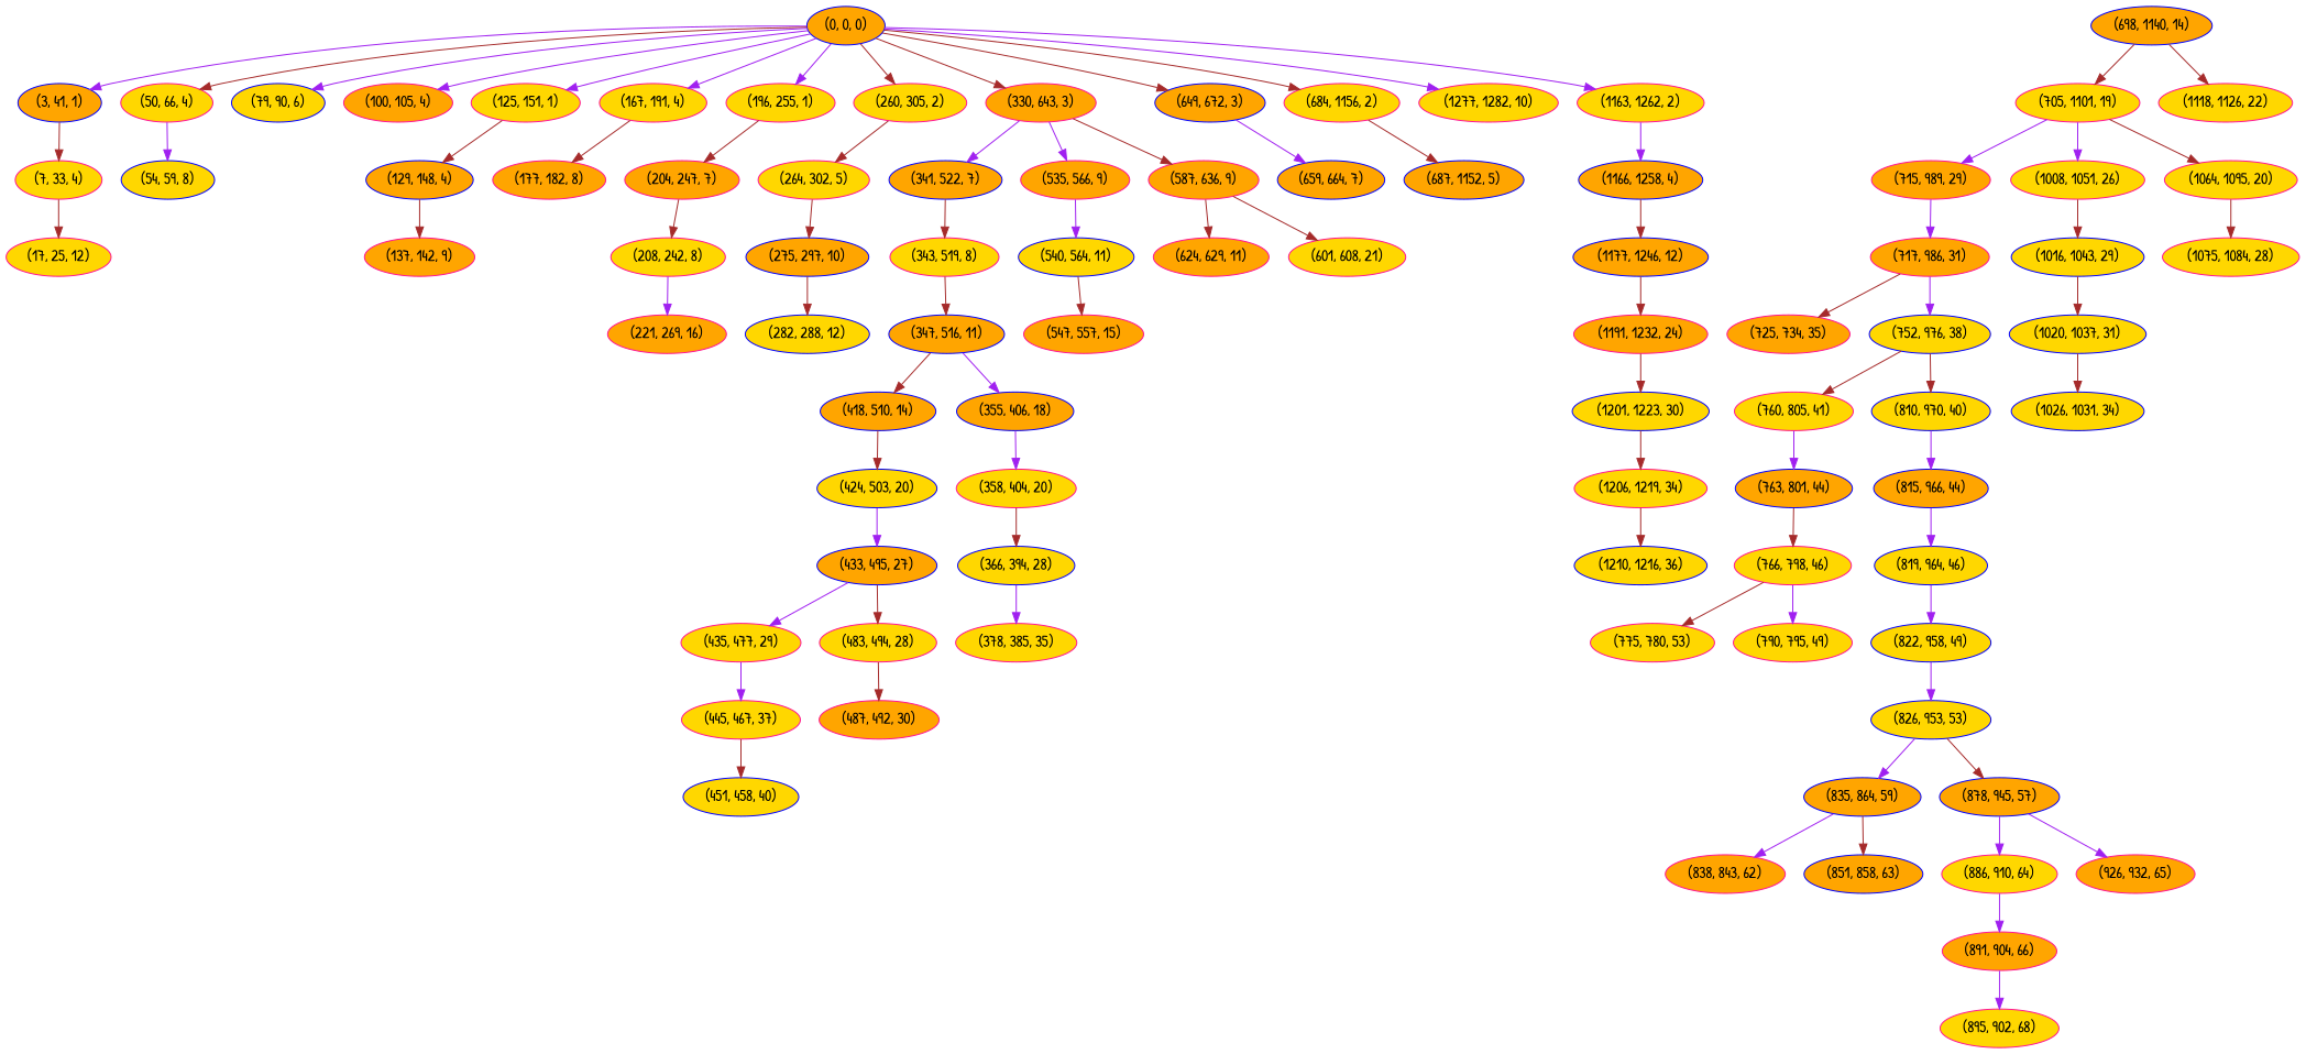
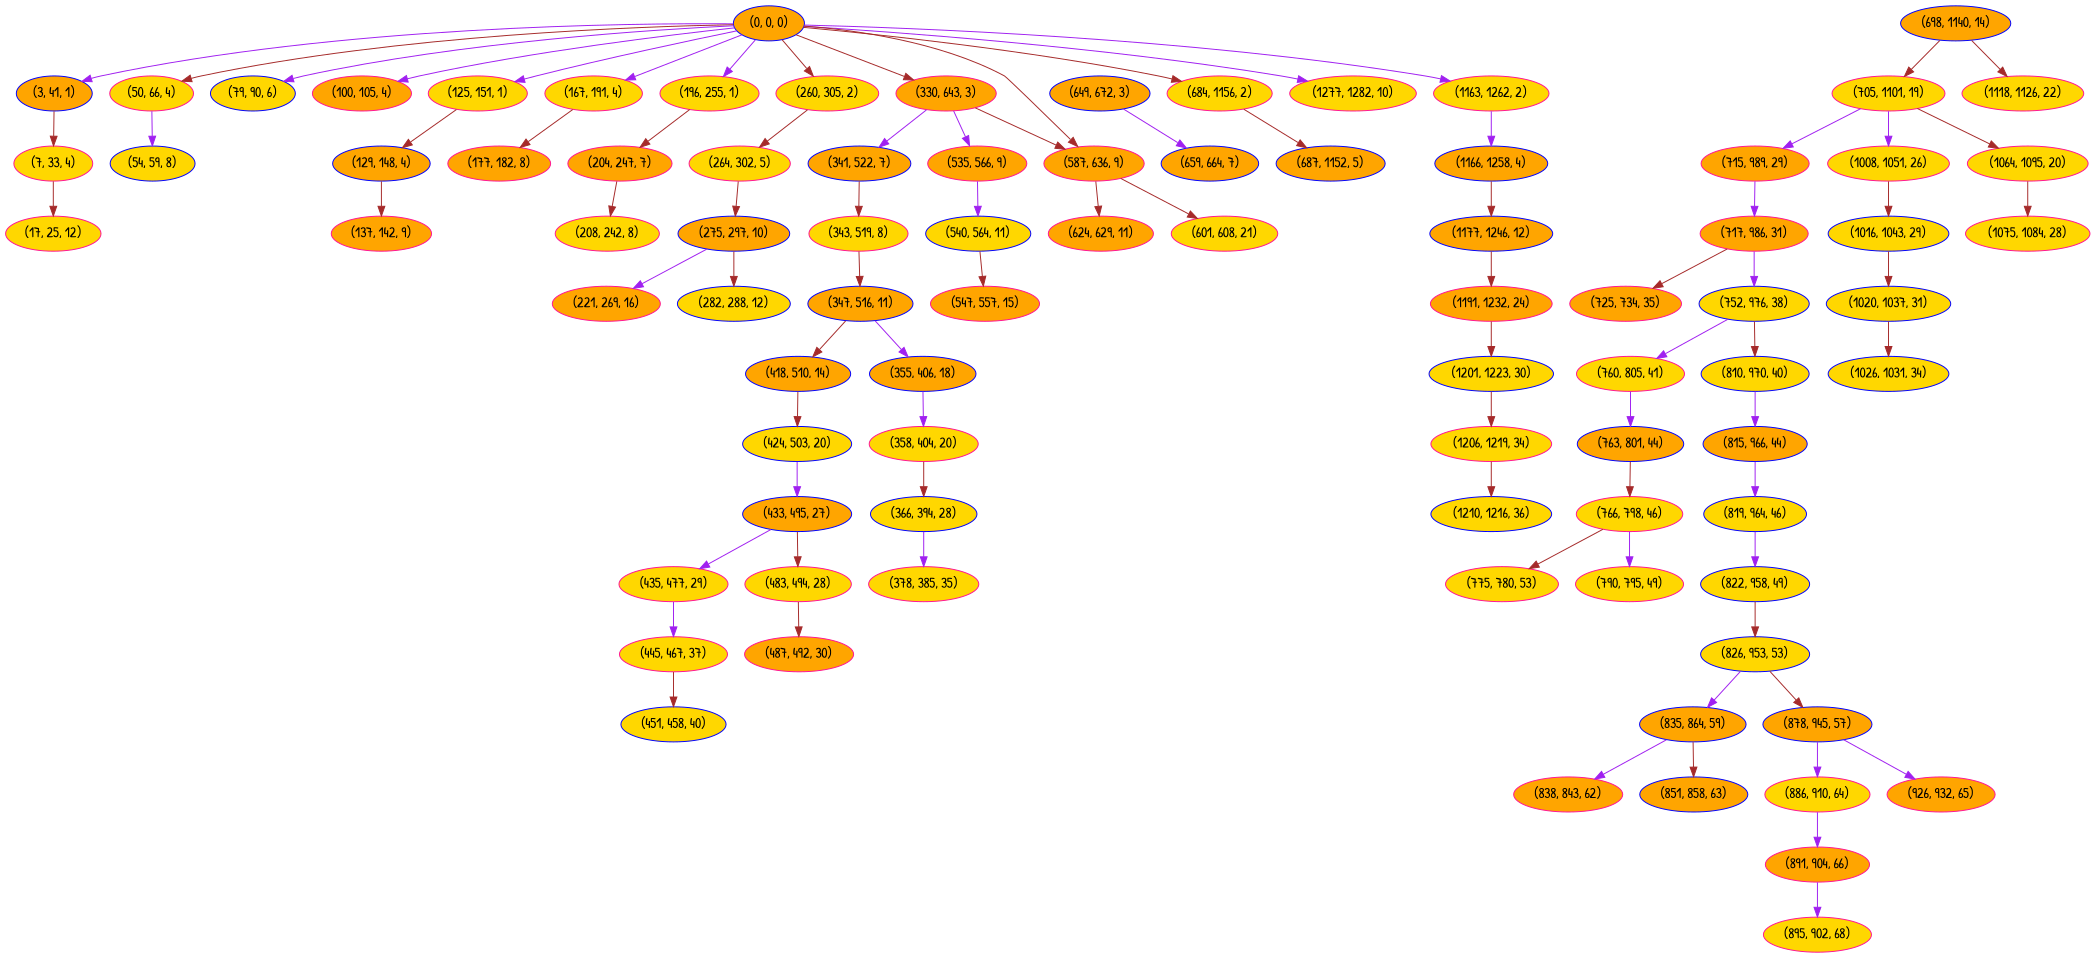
  digraph {
    fontname="Patrick Hand"
    node [color=deeppink fillcolor=gold fontname="Patrick Hand" style=filled]
    edge [color=brown fontname="Patrick Hand"]
    "(0, 0, 0)" [color=blue fillcolor=orange]
    "(3, 41, 1)" [color=blue fillcolor=orange]
    "(50, 66, 4)"
    "(79, 90, 6)" [color=blue]
    "(100, 105, 4)" [fillcolor=orange]
    "(125, 151, 1)"
    "(167, 191, 4)"
    "(196, 255, 1)"
    "(260, 305, 2)"
    "(330, 643, 3)" [fillcolor=orange]
    "(649, 672, 3)" [color=blue fillcolor=orange]
    "(684, 1156, 2)"
    "(1163, 1262, 2)"
    "(1277, 1282, 10)"
    "(7, 33, 4)"
    "(54, 59, 8)" [color=blue]
    "(129, 148, 4)" [color=blue fillcolor=orange]
    "(177, 182, 8)" [fillcolor=orange]
    "(204, 247, 7)" [fillcolor=orange]
    "(264, 302, 5)"
    "(341, 522, 7)" [color=blue fillcolor=orange]
    "(535, 566, 9)" [fillcolor=orange]
    "(587, 636, 9)" [fillcolor=orange]
    "(659, 664, 7)" [color=blue fillcolor=orange]
    "(687, 1152, 5)" [color=blue fillcolor=orange]
    "(1166, 1258, 4)" [color=blue fillcolor=orange]
    "(17, 25, 12)"
    "(137, 142, 9)" [fillcolor=orange]
    "(208, 242, 8)"
    n30 [fillcolor=orange label="(221, 269, 16)"]
    "(275, 297, 10)" [color=blue fillcolor=orange]
    "(282, 288, 12)" [color=blue]
    "(343, 519, 8)"
    "(540, 564, 11)" [color=blue]
    "(601, 608, 21)"
    "(624, 629, 11)" [fillcolor=orange]
    "(347, 516, 11)" [color=blue fillcolor=orange]
    "(355, 406, 18)" [color=blue fillcolor=orange]
    "(418, 510, 14)" [color=blue fillcolor=orange]
    "(358, 404, 20)"
    "(424, 503, 20)" [color=blue]
    "(366, 394, 28)" [color=blue]
    "(378, 385, 35)"
    "(433, 495, 27)" [color=blue fillcolor=orange]
    "(435, 477, 29)"
    "(483, 494, 28)"
    "(445, 467, 37)"
    "(487, 492, 30)" [fillcolor=orange]
    "(451, 458, 40)" [color=blue]
    "(547, 557, 15)" [fillcolor=orange]
    "(698, 1140, 14)" [color=blue fillcolor=orange]
    "(705, 1101, 19)"
    "(1118, 1126, 22)"
    "(715, 989, 29)" [fillcolor=orange]
    "(1008, 1051, 26)"
    "(1064, 1095, 20)"
    "(717, 986, 31)" [fillcolor=orange]
    "(1016, 1043, 29)" [color=blue]
    "(1075, 1084, 28)"
    "(725, 734, 35)" [fillcolor=orange]
    "(752, 976, 38)" [color=blue]
    "(760, 805, 41)"
    "(810, 970, 40)" [color=blue]
    "(763, 801, 44)" [color=blue fillcolor=orange]
    "(815, 966, 44)" [color=blue fillcolor=orange]
    "(766, 798, 46)"
    "(775, 780, 53)"
    "(790, 795, 49)"
    "(819, 964, 46)" [color=blue]
    "(822, 958, 49)" [color=blue]
    "(826, 953, 53)" [color=blue]
    "(835, 864, 59)" [color=blue fillcolor=orange]
    "(878, 945, 57)" [color=blue fillcolor=orange]
    "(838, 843, 62)" [fillcolor=orange]
    "(851, 858, 63)" [color=blue fillcolor=orange]
    "(886, 910, 64)"
    "(926, 932, 65)" [fillcolor=orange]
    "(891, 904, 66)" [fillcolor=orange]
    "(895, 902, 68)"
    "(1020, 1037, 31)" [color=blue]
    "(1026, 1031, 34)" [color=blue]
    "(1177, 1246, 12)" [color=blue fillcolor=orange]
    "(1191, 1232, 24)" [fillcolor=orange]
    "(1201, 1223, 30)" [color=blue]
    "(1206, 1219, 34)"
    "(1210, 1216, 36)" [color=blue]
    "(0, 0, 0)" -> "(3, 41, 1)" [color=purple]
    "(0, 0, 0)" -> "(50, 66, 4)"
    "(0, 0, 0)" -> "(79, 90, 6)" [color=purple]
    "(0, 0, 0)" -> "(100, 105, 4)" [color=purple]
    "(0, 0, 0)" -> "(125, 151, 1)" [color=purple]
    "(0, 0, 0)" -> "(167, 191, 4)" [color=purple]
    "(0, 0, 0)" -> "(196, 255, 1)" [color=purple]
    "(0, 0, 0)" -> "(260, 305, 2)"
    "(0, 0, 0)" -> "(330, 643, 3)"
-   "(0, 0, 0)" -> "(649, 672, 3)"
+   "(0, 0, 0)" -> "(587, 636, 9)"
    "(0, 0, 0)" -> "(684, 1156, 2)"
    "(0, 0, 0)" -> "(1163, 1262, 2)" [color=purple]
    "(0, 0, 0)" -> "(1277, 1282, 10)" [color=purple]
    "(3, 41, 1)" -> "(7, 33, 4)"
    "(50, 66, 4)" -> "(54, 59, 8)" [color=purple]
    "(125, 151, 1)" -> "(129, 148, 4)"
    "(167, 191, 4)" -> "(177, 182, 8)"
    "(196, 255, 1)" -> "(204, 247, 7)"
    "(260, 305, 2)" -> "(264, 302, 5)"
    "(330, 643, 3)" -> "(341, 522, 7)" [color=purple]
    "(330, 643, 3)" -> "(535, 566, 9)" [color=purple]
    "(330, 643, 3)" -> "(587, 636, 9)"
    "(649, 672, 3)" -> "(659, 664, 7)" [color=purple]
    "(684, 1156, 2)" -> "(687, 1152, 5)"
    "(1163, 1262, 2)" -> "(1166, 1258, 4)" [color=purple]
    "(7, 33, 4)" -> "(17, 25, 12)"
    "(129, 148, 4)" -> "(137, 142, 9)"
    "(204, 247, 7)" -> "(208, 242, 8)"
    "(264, 302, 5)" -> "(275, 297, 10)"
    "(341, 522, 7)" -> "(343, 519, 8)"
    "(535, 566, 9)" -> "(540, 564, 11)" [color=purple]
    "(587, 636, 9)" -> "(601, 608, 21)"
    "(587, 636, 9)" -> "(624, 629, 11)"
    "(1166, 1258, 4)" -> "(1177, 1246, 12)"
-   "(208, 242, 8)" -> n30 [color=purple]
+   "(275, 297, 10)" -> n30 [color=purple]
    "(275, 297, 10)" -> "(282, 288, 12)"
    "(343, 519, 8)" -> "(347, 516, 11)"
    "(540, 564, 11)" -> "(547, 557, 15)"
    "(347, 516, 11)" -> "(355, 406, 18)" [color=purple]
    "(347, 516, 11)" -> "(418, 510, 14)"
    "(355, 406, 18)" -> "(358, 404, 20)" [color=purple]
    "(418, 510, 14)" -> "(424, 503, 20)"
    "(358, 404, 20)" -> "(366, 394, 28)"
    "(424, 503, 20)" -> "(433, 495, 27)" [color=purple]
    "(366, 394, 28)" -> "(378, 385, 35)" [color=purple]
    "(433, 495, 27)" -> "(435, 477, 29)" [color=purple]
    "(433, 495, 27)" -> "(483, 494, 28)"
    "(435, 477, 29)" -> "(445, 467, 37)" [color=purple]
    "(483, 494, 28)" -> "(487, 492, 30)"
    "(445, 467, 37)" -> "(451, 458, 40)"
    "(698, 1140, 14)" -> "(705, 1101, 19)"
    "(698, 1140, 14)" -> "(1118, 1126, 22)"
    "(705, 1101, 19)" -> "(715, 989, 29)" [color=purple]
    "(705, 1101, 19)" -> "(1008, 1051, 26)" [color=purple]
    "(705, 1101, 19)" -> "(1064, 1095, 20)"
    "(715, 989, 29)" -> "(717, 986, 31)" [color=purple]
    "(1008, 1051, 26)" -> "(1016, 1043, 29)"
    "(1064, 1095, 20)" -> "(1075, 1084, 28)"
    "(717, 986, 31)" -> "(725, 734, 35)"
    "(717, 986, 31)" -> "(752, 976, 38)" [color=purple]
    "(1016, 1043, 29)" -> "(1020, 1037, 31)"
-   "(752, 976, 38)" -> "(760, 805, 41)"
+   "(752, 976, 38)" -> "(760, 805, 41)" [color=purple]
    "(752, 976, 38)" -> "(810, 970, 40)"
    "(760, 805, 41)" -> "(763, 801, 44)" [color=purple]
    "(810, 970, 40)" -> "(815, 966, 44)" [color=purple]
    "(763, 801, 44)" -> "(766, 798, 46)"
    "(815, 966, 44)" -> "(819, 964, 46)" [color=purple]
    "(766, 798, 46)" -> "(775, 780, 53)"
    "(766, 798, 46)" -> "(790, 795, 49)" [color=purple]
    "(819, 964, 46)" -> "(822, 958, 49)" [color=purple]
-   "(822, 958, 49)" -> "(826, 953, 53)" [color=purple]
+   "(822, 958, 49)" -> "(826, 953, 53)"
    "(826, 953, 53)" -> "(835, 864, 59)" [color=purple]
    "(826, 953, 53)" -> "(878, 945, 57)"
    "(835, 864, 59)" -> "(838, 843, 62)" [color=purple]
    "(835, 864, 59)" -> "(851, 858, 63)"
    "(878, 945, 57)" -> "(886, 910, 64)" [color=purple]
    "(878, 945, 57)" -> "(926, 932, 65)" [color=purple]
    "(886, 910, 64)" -> "(891, 904, 66)" [color=purple]
    "(891, 904, 66)" -> "(895, 902, 68)" [color=purple]
    "(1020, 1037, 31)" -> "(1026, 1031, 34)"
    "(1177, 1246, 12)" -> "(1191, 1232, 24)"
    "(1191, 1232, 24)" -> "(1201, 1223, 30)"
    "(1201, 1223, 30)" -> "(1206, 1219, 34)"
    "(1206, 1219, 34)" -> "(1210, 1216, 36)"
  }
